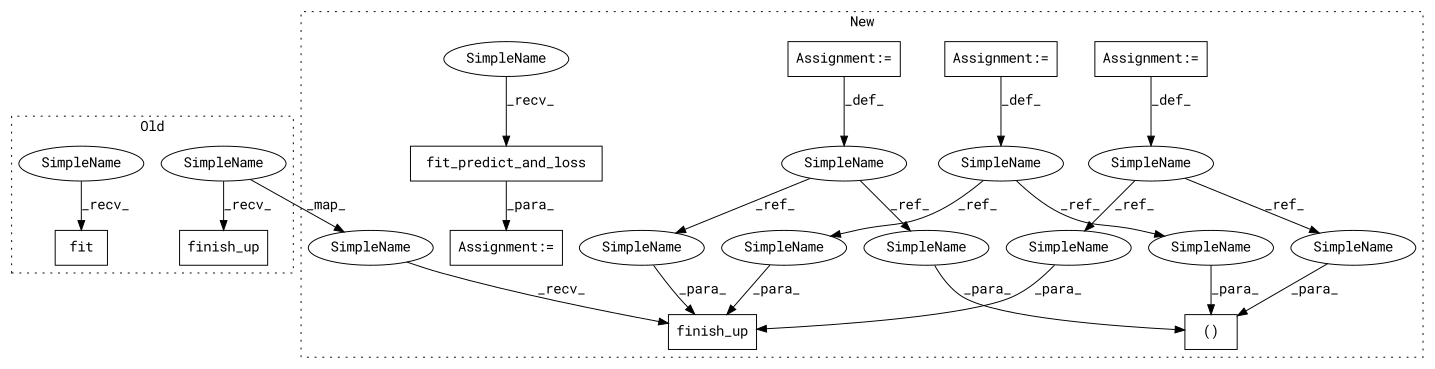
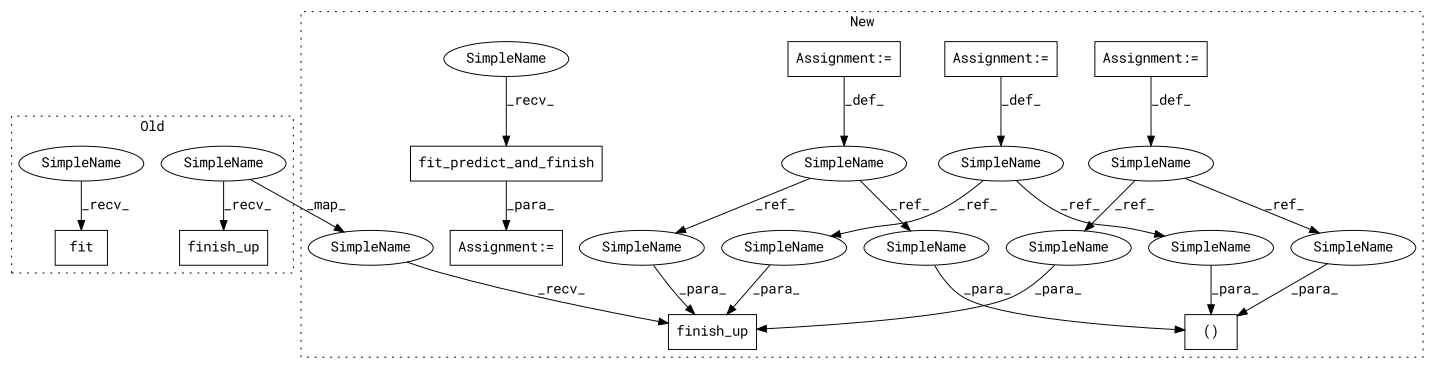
  digraph {
    fontname="Roboto Mono"
    node [a=42 l=9 s=6781 shape=ellipse fontname="Roboto Mono"]
    edge [fontname="Roboto Mono"]
    n1 [a=32 l=11 label=finish_up s=6505 shape=box]
    n2 [a=32 l=5 label=fit s=6440 shape=box]
    n3 [label=SimpleName s=6430]
    n4 [label=SimpleName s=6495]
    n5 [a=106 l=70 label="()" shape=box]
    n6 [label=SimpleName s=6541]
    n7 [a=32 l="10,1" label=finish_up s="6901,6945" shape=box]
    n8 [l=4 label=SimpleName s=6527]
    n9 [l=10 label=SimpleName s=6560]
-   n10 [a=32 l=22 label=fit_predict_and_loss s=6863 shape=box]
+   n10 [a=32 l=22 label=fit_predict_and_finish s=6863 shape=box]
    n11 [a=7 l=10 label="Assignment:=" s=6560 shape=box]
    n12 [a=7 label="Assignment:=" s=6541 shape=box]
    n13 [a=7 l=2 label="Assignment:=" s=6851 shape=box]
    n14 [a=7 l=4 label="Assignment:=" s=6527 shape=box]
    n15 [label=SimpleName s=6842]
    n16 [label=SimpleName s=6936]
    n17 [label=SimpleName s=6891]
    n18 [label=SimpleName s=6853]
    n19 [l=10 label=SimpleName s=6925]
    n20 [l=10 label=SimpleName s=6819]
    n21 [l=4 label=SimpleName s=6911]
    n22 [l=4 label=SimpleName]
    subgraph cluster_1 {
      label=Old
      style=dotted
      n1
      n2
      n3
      n4
    }
    subgraph cluster_2 {
      label=New
      style=dotted
      n5
      n6
      n7
      n8
      n9
      n10
      n11
      n12
      n13
      n14
      n15
      n16
      n17
      n18
      n19
      n20
      n21
      n22
    }
    n3 -> n2 [label=_recv_]
    n4 -> n1 [label=_recv_]
    n4 -> n17 [label=_map_]
    n6 -> n15 [label=_ref_]
    n6 -> n16 [label=_ref_]
    n8 -> n21 [label=_ref_]
    n8 -> n22 [label=_ref_]
    n9 -> n19 [label=_ref_]
    n9 -> n20 [label=_ref_]
    n10 -> n13 [label=_para_]
    n11 -> n9 [label=_def_]
    n12 -> n6 [label=_def_]
    n14 -> n8 [label=_def_]
    n15 -> n5 [label=_para_]
    n16 -> n7 [label=_para_]
    n17 -> n7 [label=_recv_]
    n18 -> n10 [label=_recv_]
    n19 -> n7 [label=_para_]
    n20 -> n5 [label=_para_]
    n21 -> n7 [label=_para_]
    n22 -> n5 [label=_para_]
  }
